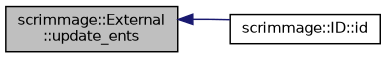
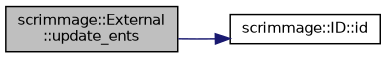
  digraph {
    rankdir=LR
    node [color=black fontname=Helvetica fontsize=10 shape=record style=filled]
    n1 [fillcolor=grey75 fontcolor=black height=0.2 label="scrimmage::External\l::update_ents" width=0.4]
    n2 [fillcolor=white height=0.2 label="scrimmage::ID::id" width=0.4]
-   n2 -> n1 [color=midnightblue fontname=Helvetica fontsize=10 labelfontname=Helvetica labelfontsize=10 style=solid]
+   n1 -> n2 [color=midnightblue fontname=Helvetica fontsize=10 labelfontname=Helvetica labelfontsize=10 style=solid]
  }
